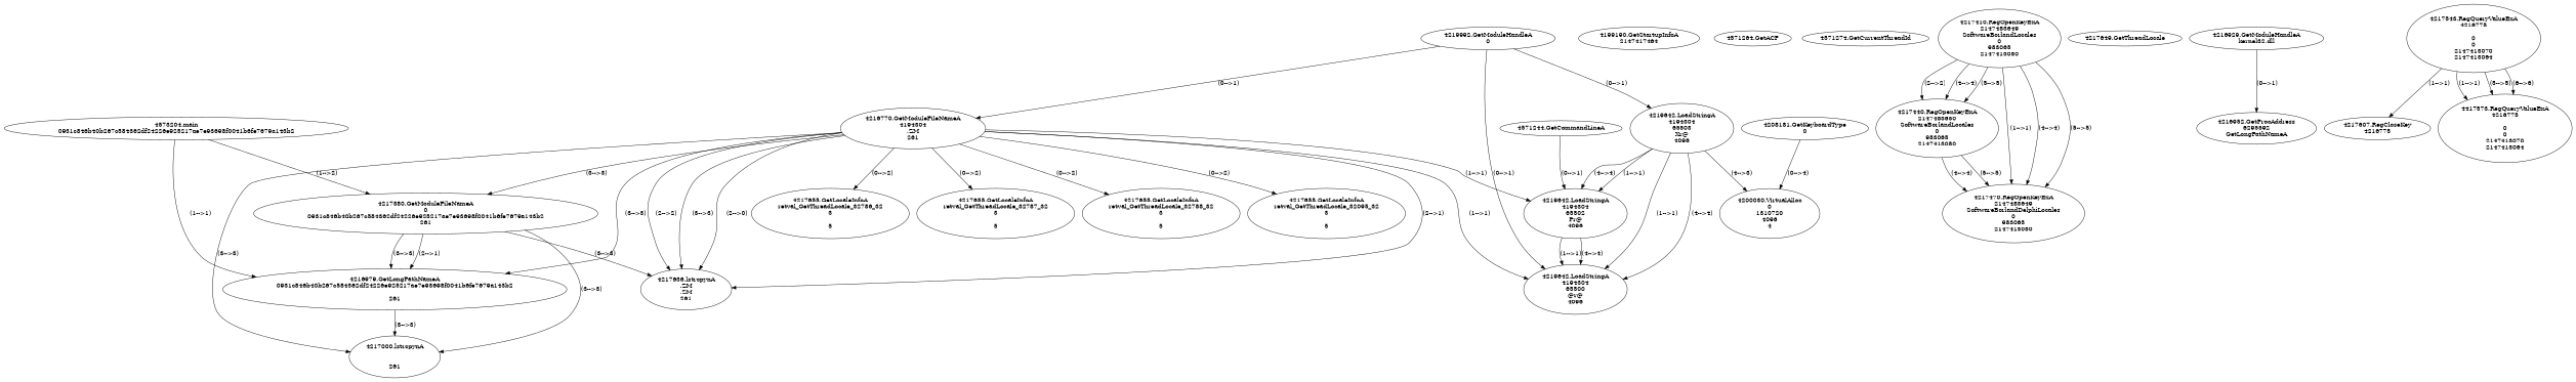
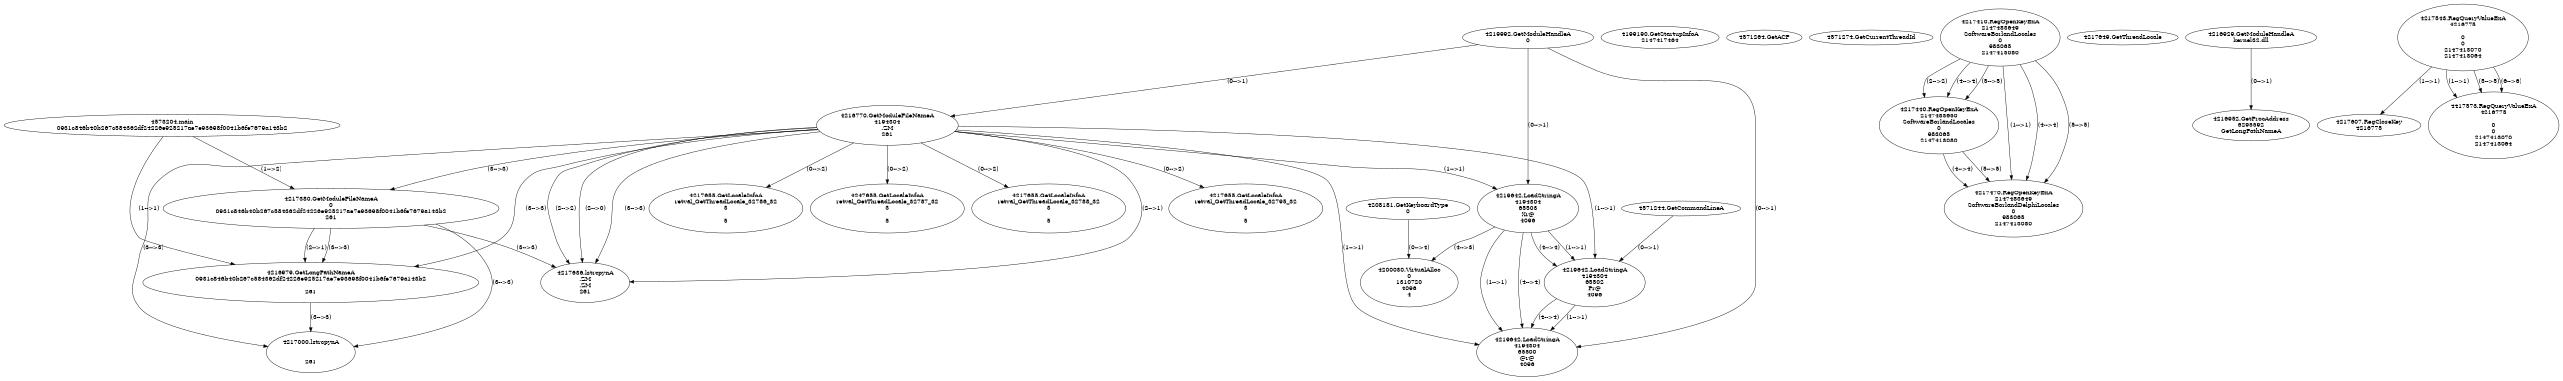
  digraph {
    n1 [label="4573204.main\n0931c846b40b267c584362df24226e925217ae7e93698f0041b6fe7679a143b2"]
    n2 [label="4217380.GetModuleFileNameA\n0\n0931c846b40b267c584362df24226e925217ae7e93698f0041b6fe7679a143b2\n261"]
    n3 [label="4216979.GetLongPathNameA\n0931c846b40b267c584362df24226e925217ae7e93698f0041b6fe7679a143b2\n\n261"]
    n4 [label="4217636.lstrcpynA\n.ZM\n.ZM\n261"]
    n5 [label="4217000.lstrcpynA\n\n\n261"]
    n6 [label="4219992.GetModuleHandleA\n0"]
    n7 [label="4216770.GetModuleFileNameA\n4194304\n.ZM\n261"]
    n8 [label="4219642.LoadStringA\n4194304\n65503\nXr@\n4096"]
    n9 [label="4219642.LoadStringA\n4194304\n65500\n@r@\n4096"]
    n10 [label="4219642.LoadStringA\n4194304\n65502\nPr@\n4096"]
    n11 [label="4217655.GetLocaleInfoA\nretval_GetThreadLocale_32786_32\n3\n\n5"]
-   n12 [label="4217655.GetLocaleInfoA\nretval_GetThreadLocale_32787_32\n3\n\n5"]
+   n12 [label="4247655.GetLocaleInfoA\nretval_GetThreadLocale_32787_32\n3\n\n5"]
    n13 [label="4217655.GetLocaleInfoA\nretval_GetThreadLocale_32788_32\n3\n\n5"]
-   n14 [label="4217655.GetLocaleInfoA\nretval_GetThreadLocale_32095_32\n3\n\n5"]
+   n14 [label="4217655.GetLocaleInfoA\nretval_GetThreadLocale_32795_32\n3\n\n5"]
    n15 [label="4200030.VirtualAlloc\n0\n1310720\n4096\n4"]
    n16 [label="4208181.GetKeyboardType\n0"]
    n17 [label="4571244.GetCommandLineA\n"]
    n18 [label="4199190.GetStartupInfoA\n2147417464"]
    n19 [label="4571264.GetACP\n"]
    n20 [label="4571274.GetCurrentThreadId\n"]
    n21 [label="4217410.RegOpenKeyExA\n2147483649\nSoftware\Borland\Locales\n0\n983065\n2147413080"]
    n22 [label="4217440.RegOpenKeyExA\n2147483650\nSoftware\Borland\Locales\n0\n983065\n2147413080"]
    n23 [label="4217470.RegOpenKeyExA\n2147483649\nSoftware\Borland\Delphi\Locales\n0\n983065\n2147413080"]
    n24 [label="4217649.GetThreadLocale\n"]
    n25 [label="4216929.GetModuleHandleA\nkernel32.dll"]
    n26 [label="4216952.GetProcAddress\n6295592\nGetLongPathNameA"]
    n27 [label="4217543.RegQueryValueExA\n4216775\n\n0\n0\n2147413070\n2147413064"]
    n28 [label="4217607.RegCloseKey\n4216775"]
    n29 [label="4417573.RegQueryValueExA\n4216775\n\n0\n0\n2147413070\n2147413064"]
    n1 -> n2 [label="(1-->2)"]
    n1 -> n3 [label="(1-->1)"]
    n2 -> n3 [label="(2-->1)"]
    n2 -> n3 [label="(3-->3)"]
    n2 -> n4 [label="(3-->3)"]
    n2 -> n5 [label="(3-->3)"]
    n3 -> n5 [label="(3-->3)"]
    n6 -> n7 [label="(0-->1)"]
    n6 -> n8 [label="(0-->1)"]
    n6 -> n9 [label="(0-->1)"]
    n7 -> n2 [label="(3-->3)"]
    n7 -> n3 [label="(3-->3)"]
    n7 -> n4 [label="(2-->1)"]
    n7 -> n4 [label="(2-->2)"]
    n7 -> n4 [label="(3-->3)"]
    n7 -> n4 [label="(2-->0)"]
    n7 -> n5 [label="(3-->3)"]
+   n7 -> n8 [label="(1-->1)"]
    n7 -> n9 [label="(1-->1)"]
    n7 -> n10 [label="(1-->1)"]
    n7 -> n11 [label="(0-->2)"]
    n7 -> n12 [label="(0-->2)"]
    n7 -> n13 [label="(0-->2)"]
    n7 -> n14 [label="(0-->2)"]
    n8 -> n9 [label="(1-->1)"]
    n8 -> n9 [label="(4-->4)"]
    n8 -> n10 [label="(1-->1)"]
    n8 -> n10 [label="(4-->4)"]
    n8 -> n15 [label="(4-->3)"]
    n10 -> n9 [label="(1-->1)"]
    n10 -> n9 [label="(4-->4)"]
    n16 -> n15 [label="(0-->4)"]
    n17 -> n10 [label="(0-->1)"]
    n21 -> n22 [label="(2-->2)"]
    n21 -> n22 [label="(4-->4)"]
    n21 -> n22 [label="(5-->5)"]
    n21 -> n23 [label="(1-->1)"]
    n21 -> n23 [label="(4-->4)"]
    n21 -> n23 [label="(5-->5)"]
    n22 -> n23 [label="(4-->4)"]
    n22 -> n23 [label="(5-->5)"]
    n25 -> n26 [label="(0-->1)"]
    n27 -> n28 [label="(1-->1)"]
    n27 -> n29 [label="(1-->1)"]
    n27 -> n29 [label="(5-->5)"]
    n27 -> n29 [label="(6-->6)"]
  }
